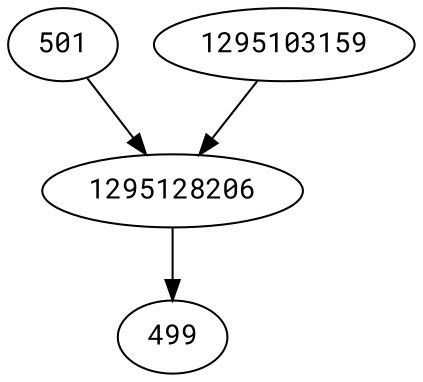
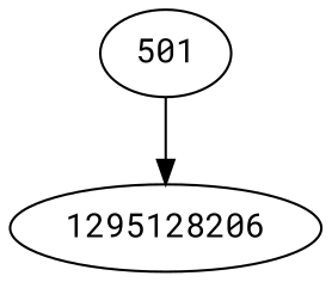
  strict digraph {
    fontname="Roboto Mono"
    node [fontname="Roboto Mono"]
    edge [fontname="Roboto Mono"]
    1295128206
-   499
    501
-   1295103159
-   1295128206 -> 499
    501 -> 1295128206
-   1295103159 -> 1295128206
  }
